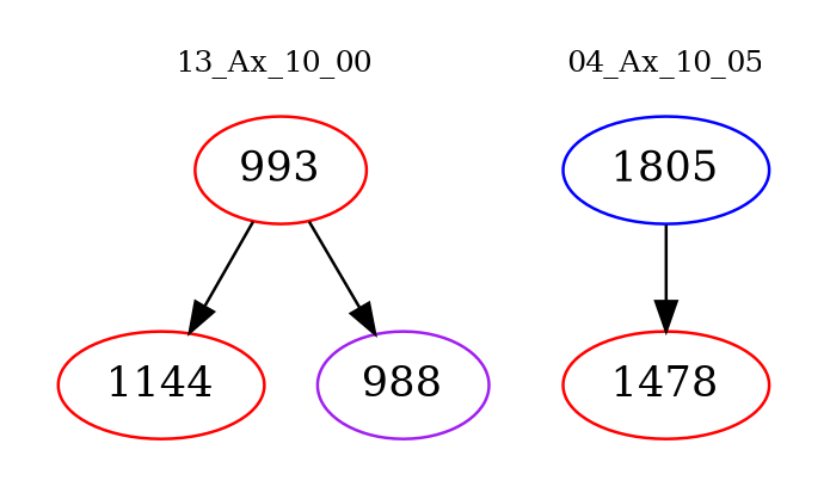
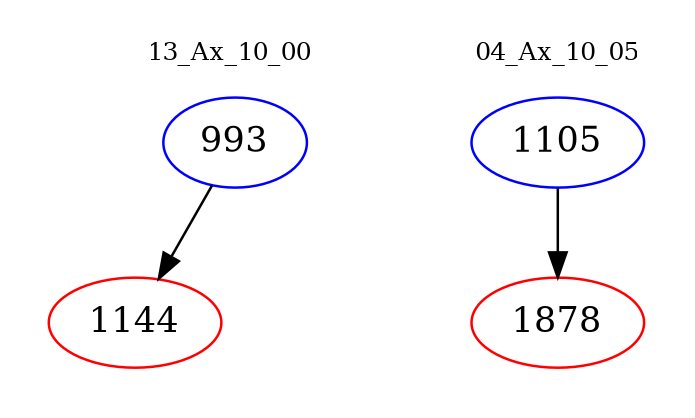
  digraph {
    node [color=blue]
    edge [color=black]
-   n1 [color=red label=993]
+   n1 [label=993]
    n2 [color=red label=1144]
-   n3 [color=purple label=988]
-   n4 [label=1805]
-   n5 [color=red label=1478]
+   n4 [label=1105]
+   n5 [color=red label=1878]
    subgraph cluster_1 {
      color=white
      fontsize=10
      label="13_Ax_10_00"
      n1
      n2
-     n3
    }
    subgraph cluster_2 {
      color=white
      fontsize=10
      label="04_Ax_10_05"
      n4
      n5
    }
    n1 -> n2
-   n1 -> n3
    n4 -> n5
  }
